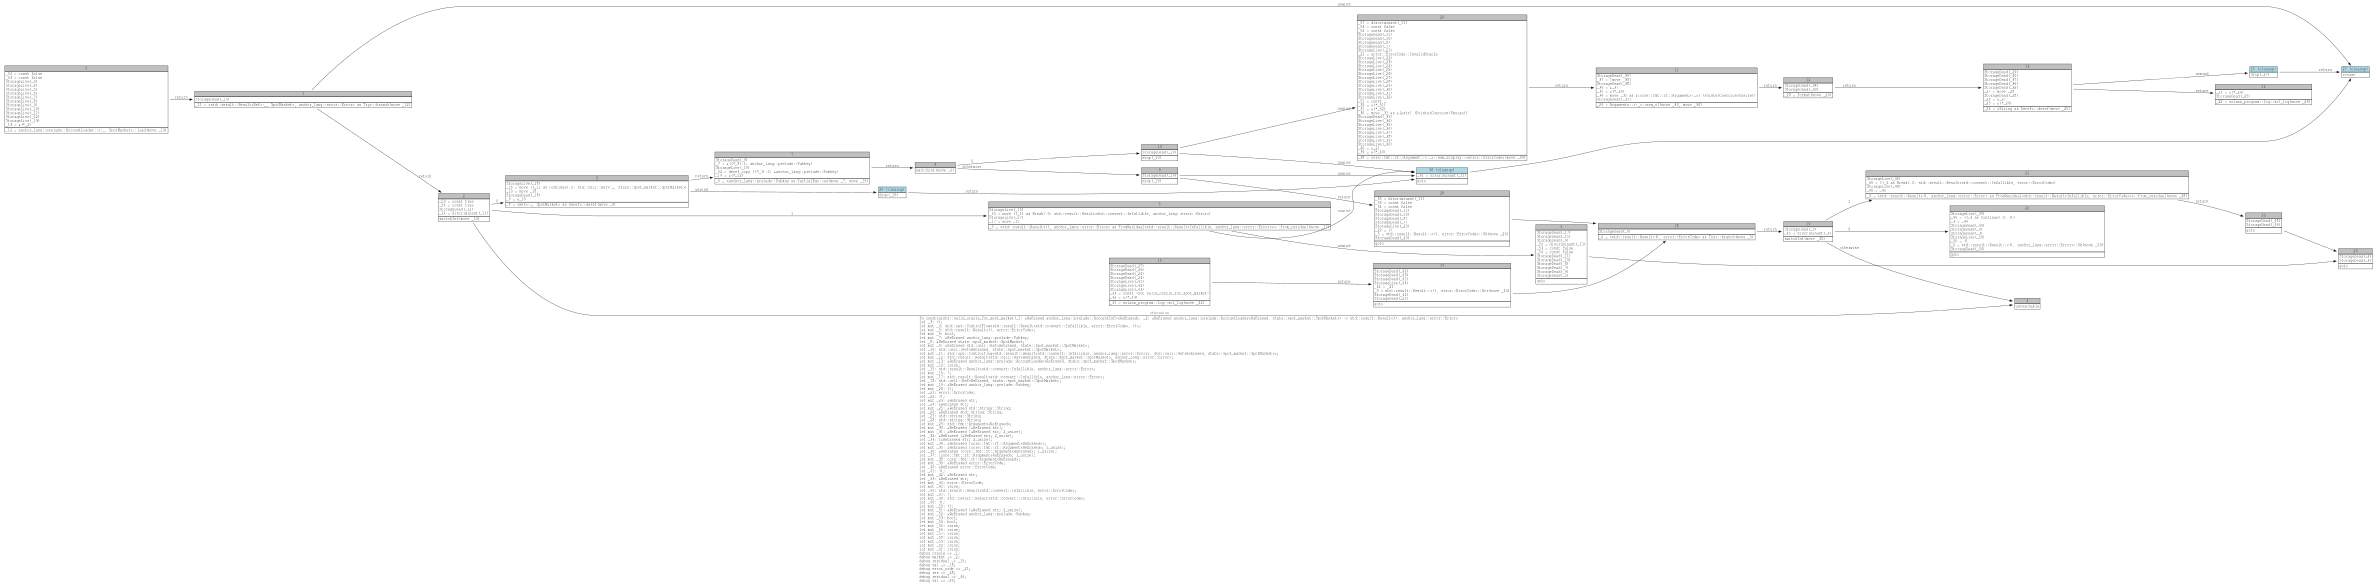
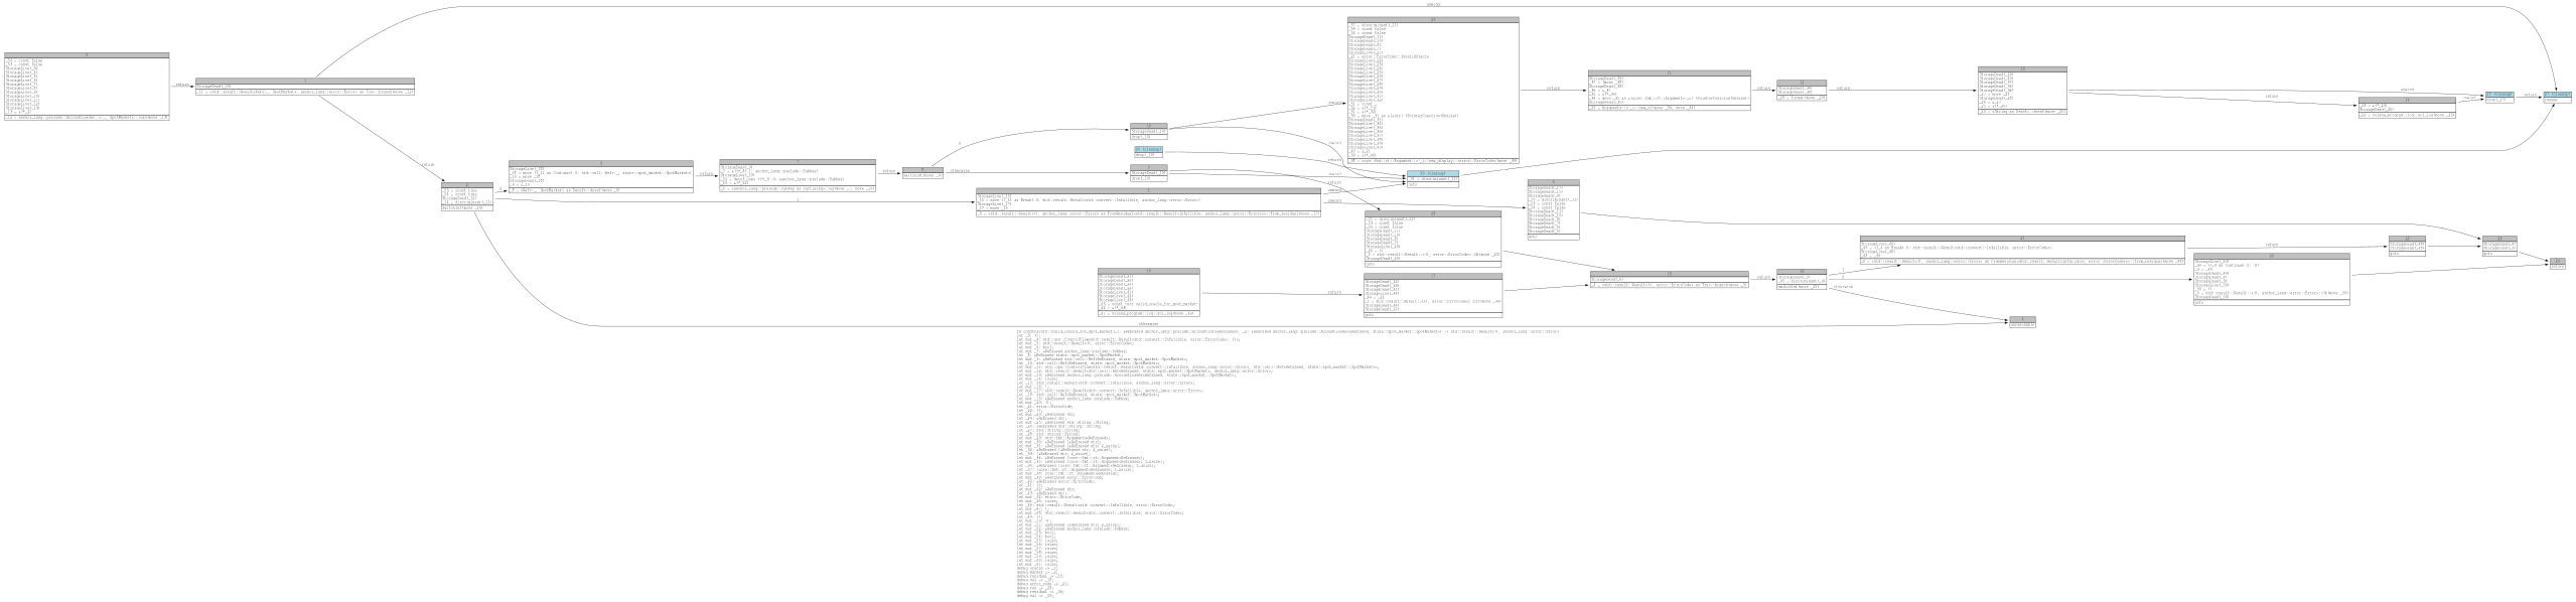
  digraph {
    fontname="Courier, monospace"
    label=<fn constraints::valid_oracle_for_spot_market(_1: &amp;ReErased anchor_lang::prelude::AccountInfo&lt;ReErased&gt;, _2: &amp;ReErased anchor_lang::prelude::AccountLoader&lt;ReErased, state::spot_market::SpotMarket&gt;) -&gt; std::result::Result&lt;(), anchor_lang::error::Error&gt;<br align="left"/>let _3: ();<br align="left"/>let mut _4: std::ops::ControlFlow&lt;std::result::Result&lt;std::convert::Infallible, error::ErrorCode&gt;, ()&gt;;<br align="left"/>let mut _5: std::result::Result&lt;(), error::ErrorCode&gt;;<br align="left"/>let mut _6: bool;<br align="left"/>let mut _7: &amp;ReErased anchor_lang::prelude::Pubkey;<br align="left"/>let _8: &amp;ReErased state::spot_market::SpotMarket;<br align="left"/>let mut _9: &amp;ReErased std::cell::Ref&lt;ReErased, state::spot_market::SpotMarket&gt;;<br align="left"/>let _10: std::cell::Ref&lt;ReErased, state::spot_market::SpotMarket&gt;;<br align="left"/>let mut _11: std::ops::ControlFlow&lt;std::result::Result&lt;std::convert::Infallible, anchor_lang::error::Error&gt;, std::cell::Ref&lt;ReErased, state::spot_market::SpotMarket&gt;&gt;;<br align="left"/>let mut _12: std::result::Result&lt;std::cell::Ref&lt;ReErased, state::spot_market::SpotMarket&gt;, anchor_lang::error::Error&gt;;<br align="left"/>let mut _13: &amp;ReErased anchor_lang::prelude::AccountLoader&lt;ReErased, state::spot_market::SpotMarket&gt;;<br align="left"/>let mut _14: isize;<br align="left"/>let _15: std::result::Result&lt;std::convert::Infallible, anchor_lang::error::Error&gt;;<br align="left"/>let mut _16: !;<br align="left"/>let mut _17: std::result::Result&lt;std::convert::Infallible, anchor_lang::error::Error&gt;;<br align="left"/>let _18: std::cell::Ref&lt;ReErased, state::spot_market::SpotMarket&gt;;<br align="left"/>let mut _19: &amp;ReErased anchor_lang::prelude::Pubkey;<br align="left"/>let mut _20: ();<br align="left"/>let _21: error::ErrorCode;<br align="left"/>let _22: ();<br align="left"/>let mut _23: &amp;ReErased str;<br align="left"/>let _24: &amp;ReErased str;<br align="left"/>let mut _25: &amp;ReErased std::string::String;<br align="left"/>let _26: &amp;ReErased std::string::String;<br align="left"/>let _27: std::string::String;<br align="left"/>let _28: std::string::String;<br align="left"/>let mut _29: std::fmt::Arguments&lt;ReErased&gt;;<br align="left"/>let mut _30: &amp;ReErased [&amp;ReErased str];<br align="left"/>let mut _31: &amp;ReErased [&amp;ReErased str; 2_usize];<br align="left"/>let _32: &amp;ReErased [&amp;ReErased str; 2_usize];<br align="left"/>let _33: [&amp;ReErased str; 2_usize];<br align="left"/>let mut _34: &amp;ReErased [core::fmt::rt::Argument&lt;ReErased&gt;];<br align="left"/>let mut _35: &amp;ReErased [core::fmt::rt::Argument&lt;ReErased&gt;; 1_usize];<br align="left"/>let _36: &amp;ReErased [core::fmt::rt::Argument&lt;ReErased&gt;; 1_usize];<br align="left"/>let _37: [core::fmt::rt::Argument&lt;ReErased&gt;; 1_usize];<br align="left"/>let mut _38: core::fmt::rt::Argument&lt;ReErased&gt;;<br align="left"/>let mut _39: &amp;ReErased error::ErrorCode;<br align="left"/>let _40: &amp;ReErased error::ErrorCode;<br align="left"/>let _41: ();<br align="left"/>let mut _42: &amp;ReErased str;<br align="left"/>let _43: &amp;ReErased str;<br align="left"/>let mut _44: error::ErrorCode;<br align="left"/>let mut _45: isize;<br align="left"/>let _46: std::result::Result&lt;std::convert::Infallible, error::ErrorCode&gt;;<br align="left"/>let mut _47: !;<br align="left"/>let mut _48: std::result::Result&lt;std::convert::Infallible, error::ErrorCode&gt;;<br align="left"/>let _49: ();<br align="left"/>let mut _50: ();<br align="left"/>let mut _51: &amp;ReErased [&amp;ReErased str; 2_usize];<br align="left"/>let mut _52: &amp;ReErased anchor_lang::prelude::Pubkey;<br align="left"/>let mut _53: bool;<br align="left"/>let mut _54: bool;<br align="left"/>let mut _55: isize;<br align="left"/>let mut _56: isize;<br align="left"/>let mut _57: isize;<br align="left"/>let mut _58: isize;<br align="left"/>let mut _59: isize;<br align="left"/>let mut _60: isize;<br align="left"/>let mut _61: isize;<br align="left"/>debug oracle =&gt; _1;<br align="left"/>debug market =&gt; _2;<br align="left"/>debug residual =&gt; _15;<br align="left"/>debug val =&gt; _18;<br align="left"/>debug error_code =&gt; _21;<br align="left"/>debug res =&gt; _28;<br align="left"/>debug residual =&gt; _46;<br align="left"/>debug val =&gt; _49;<br align="left"/>>
    rankdir=LR
    node [fontname="Courier, monospace" shape=none]
    edge [fontname="Courier, monospace"]
    n1 [label=<<table border="0" cellborder="1" cellspacing="0"><tr><td bgcolor="gray" align="center" colspan="1">0</td></tr><tr><td align="left" balign="left">_54 = const false<br/>_53 = const false<br/>StorageLive(_3)<br/>StorageLive(_4)<br/>StorageLive(_5)<br/>StorageLive(_6)<br/>StorageLive(_7)<br/>StorageLive(_8)<br/>StorageLive(_9)<br/>StorageLive(_10)<br/>StorageLive(_11)<br/>StorageLive(_12)<br/>StorageLive(_13)<br/>_13 = &amp;(*_2)<br/></td></tr><tr><td align="left">_12 = anchor_lang::prelude::AccountLoader::&lt;'_, SpotMarket&gt;::load(move _13)</td></tr></table>>]
    n2 [label=<<table border="0" cellborder="1" cellspacing="0"><tr><td bgcolor="gray" align="center" colspan="1">1</td></tr><tr><td align="left" balign="left">StorageDead(_13)<br/></td></tr><tr><td align="left">_11 = &lt;std::result::Result&lt;Ref&lt;'_, SpotMarket&gt;, anchor_lang::error::Error&gt; as Try&gt;::branch(move _12)</td></tr></table>>]
    n3 [label=<<table border="0" cellborder="1" cellspacing="0"><tr><td bgcolor="gray" align="center" colspan="1">2</td></tr><tr><td align="left" balign="left">_53 = const true<br/>_54 = const true<br/>StorageDead(_12)<br/>_14 = discriminant(_11)<br/></td></tr><tr><td align="left">switchInt(move _14)</td></tr></table>>]
    n4 [label=<<table border="0" cellborder="1" cellspacing="0"><tr><td bgcolor="lightblue" align="center" colspan="1">27 (cleanup)</td></tr><tr><td align="left">resume</td></tr></table>>]
    n5 [label=<<table border="0" cellborder="1" cellspacing="0"><tr><td bgcolor="gray" align="center" colspan="1">3</td></tr><tr><td align="left" balign="left">StorageLive(_18)<br/>_18 = move ((_11 as Continue).0: std::cell::Ref&lt;'_, state::spot_market::SpotMarket&gt;)<br/>_10 = move _18<br/>StorageDead(_18)<br/>_9 = &amp;_10<br/></td></tr><tr><td align="left">_8 = &lt;Ref&lt;'_, SpotMarket&gt; as Deref&gt;::deref(move _9)</td></tr></table>>]
    n6 [label=<<table border="0" cellborder="1" cellspacing="0"><tr><td bgcolor="gray" align="center" colspan="1">4</td></tr><tr><td align="left">unreachable</td></tr></table>>]
    n7 [label=<<table border="0" cellborder="1" cellspacing="0"><tr><td bgcolor="gray" align="center" colspan="1">5</td></tr><tr><td align="left" balign="left">StorageLive(_15)<br/>_15 = move ((_11 as Break).0: std::result::Result&lt;std::convert::Infallible, anchor_lang::error::Error&gt;)<br/>StorageLive(_17)<br/>_17 = move _15<br/></td></tr><tr><td align="left">_0 = &lt;std::result::Result&lt;(), anchor_lang::error::Error&gt; as FromResidual&lt;std::result::Result&lt;Infallible, anchor_lang::error::Error&gt;&gt;&gt;::from_residual(move _17)</td></tr></table>>]
    n8 [label=<<table border="0" cellborder="1" cellspacing="0"><tr><td bgcolor="gray" align="center" colspan="1">7</td></tr><tr><td align="left" balign="left">StorageDead(_9)<br/>_7 = &amp;((*_8).1: anchor_lang::prelude::Pubkey)<br/>StorageLive(_19)<br/>_52 = deref_copy ((*_1).0: &amp;anchor_lang::prelude::Pubkey)<br/>_19 = &amp;(*_52)<br/></td></tr><tr><td align="left">_6 = &lt;anchor_lang::prelude::Pubkey as PartialEq&gt;::eq(move _7, move _19)</td></tr></table>>]
    n9 [label=<<table border="0" cellborder="1" cellspacing="0"><tr><td bgcolor="lightblue" align="center" colspan="1">26 (cleanup)</td></tr><tr><td align="left">drop(_10)</td></tr></table>>]
    n10 [label=<<table border="0" cellborder="1" cellspacing="0"><tr><td bgcolor="gray" align="center" colspan="1">6</td></tr><tr><td align="left" balign="left">StorageDead(_17)<br/>StorageDead(_15)<br/>StorageDead(_9)<br/>_59 = discriminant(_11)<br/>_53 = const false<br/>_54 = const false<br/>StorageDead(_11)<br/>StorageDead(_10)<br/>StorageDead(_8)<br/>StorageDead(_7)<br/>StorageDead(_6)<br/>StorageDead(_5)<br/></td></tr><tr><td align="left">goto</td></tr></table>>]
    n11 [label=<<table border="0" cellborder="1" cellspacing="0"><tr><td bgcolor="lightblue" align="center" colspan="1">30 (cleanup)</td></tr><tr><td align="left" balign="left">_61 = discriminant(_11)<br/></td></tr><tr><td align="left">goto</td></tr></table>>]
    n12 [label=<<table border="0" cellborder="1" cellspacing="0"><tr><td bgcolor="gray" align="center" colspan="1">8</td></tr><tr><td align="left">switchInt(move _6)</td></tr></table>>]
    n13 [label=<<table border="0" cellborder="1" cellspacing="0"><tr><td bgcolor="gray" align="center" colspan="1">23</td></tr><tr><td align="left" balign="left">StorageDead(_4)<br/>StorageDead(_3)<br/></td></tr><tr><td align="left">goto</td></tr></table>>]
+   n14 [label=<<table border="0" cellborder="1" cellspacing="0"><tr><td bgcolor="gray" align="center" colspan="1">24</td></tr><tr><td align="left">return</td></tr></table>>]
    n15 [label=<<table border="0" cellborder="1" cellspacing="0"><tr><td bgcolor="gray" align="center" colspan="1">9</td></tr><tr><td align="left" balign="left">StorageDead(_19)<br/></td></tr><tr><td align="left">drop(_10)</td></tr></table>>]
    n16 [label=<<table border="0" cellborder="1" cellspacing="0"><tr><td bgcolor="gray" align="center" colspan="1">10</td></tr><tr><td align="left" balign="left">StorageDead(_19)<br/></td></tr><tr><td align="left">drop(_10)</td></tr></table>>]
    n17 [label=<<table border="0" cellborder="1" cellspacing="0"><tr><td bgcolor="gray" align="center" colspan="1">28</td></tr><tr><td align="left" balign="left">_55 = discriminant(_11)<br/>_53 = const false<br/>_54 = const false<br/>StorageDead(_11)<br/>StorageDead(_10)<br/>StorageDead(_8)<br/>StorageDead(_7)<br/>StorageLive(_20)<br/>_20 = ()<br/>_5 = std::result::Result::&lt;(), error::ErrorCode&gt;::Ok(move _20)<br/>StorageDead(_20)<br/></td></tr><tr><td align="left">goto</td></tr></table>>]
    n18 [label=<<table border="0" cellborder="1" cellspacing="0"><tr><td bgcolor="gray" align="center" colspan="1">29</td></tr><tr><td align="left" balign="left">_57 = discriminant(_11)<br/>_53 = const false<br/>_54 = const false<br/>StorageDead(_11)<br/>StorageDead(_10)<br/>StorageDead(_8)<br/>StorageDead(_7)<br/>StorageLive(_21)<br/>_21 = error::ErrorCode::InvalidOracle<br/>StorageLive(_22)<br/>StorageLive(_23)<br/>StorageLive(_24)<br/>StorageLive(_25)<br/>StorageLive(_26)<br/>StorageLive(_27)<br/>StorageLive(_28)<br/>StorageLive(_29)<br/>StorageLive(_30)<br/>StorageLive(_31)<br/>StorageLive(_32)<br/>_51 = const _<br/>_32 = &amp;(*_51)<br/>_31 = &amp;(*_32)<br/>_30 = move _31 as &amp;[&amp;str] (PointerCoercion(Unsize))<br/>StorageDead(_31)<br/>StorageLive(_34)<br/>StorageLive(_35)<br/>StorageLive(_36)<br/>StorageLive(_37)<br/>StorageLive(_38)<br/>StorageLive(_39)<br/>StorageLive(_40)<br/>_40 = &amp;_21<br/>_39 = &amp;(*_40)<br/></td></tr><tr><td align="left">_38 = core::fmt::rt::Argument::&lt;'_&gt;::new_display::&lt;error::ErrorCode&gt;(move _39)</td></tr></table>>]
    n19 [label=<<table border="0" cellborder="1" cellspacing="0"><tr><td bgcolor="gray" align="center" colspan="1">18</td></tr><tr><td align="left" balign="left">StorageDead(_6)<br/></td></tr><tr><td align="left">_4 = &lt;std::result::Result&lt;(), error::ErrorCode&gt; as Try&gt;::branch(move _5)</td></tr></table>>]
    n20 [label=<<table border="0" cellborder="1" cellspacing="0"><tr><td bgcolor="gray" align="center" colspan="1">11</td></tr><tr><td align="left" balign="left">StorageDead(_39)<br/>_37 = [move _38]<br/>StorageDead(_38)<br/>_36 = &amp;_37<br/>_35 = &amp;(*_36)<br/>_34 = move _35 as &amp;[core::fmt::rt::Argument&lt;'_&gt;] (PointerCoercion(Unsize))<br/>StorageDead(_35)<br/></td></tr><tr><td align="left">_29 = Arguments::&lt;'_&gt;::new_v1(move _30, move _34)</td></tr></table>>]
    n21 [label=<<table border="0" cellborder="1" cellspacing="0"><tr><td bgcolor="gray" align="center" colspan="1">12</td></tr><tr><td align="left" balign="left">StorageDead(_34)<br/>StorageDead(_30)<br/></td></tr><tr><td align="left">_28 = format(move _29)</td></tr></table>>]
    n22 [label=<<table border="0" cellborder="1" cellspacing="0"><tr><td bgcolor="gray" align="center" colspan="1">13</td></tr><tr><td align="left" balign="left">StorageDead(_29)<br/>StorageDead(_40)<br/>StorageDead(_37)<br/>StorageDead(_36)<br/>StorageDead(_32)<br/>_27 = move _28<br/>StorageDead(_28)<br/>_26 = &amp;_27<br/>_25 = &amp;(*_26)<br/></td></tr><tr><td align="left">_24 = &lt;String as Deref&gt;::deref(move _25)</td></tr></table>>]
    n23 [label=<<table border="0" cellborder="1" cellspacing="0"><tr><td bgcolor="gray" align="center" colspan="1">14</td></tr><tr><td align="left" balign="left">_23 = &amp;(*_24)<br/>StorageDead(_25)<br/></td></tr><tr><td align="left">_22 = solana_program::log::sol_log(move _23)</td></tr></table>>]
    n24 [label=<<table border="0" cellborder="1" cellspacing="0"><tr><td bgcolor="lightblue" align="center" colspan="1">25 (cleanup)</td></tr><tr><td align="left">drop(_27)</td></tr></table>>]
    n25 [label=<<table border="0" cellborder="1" cellspacing="0"><tr><td bgcolor="gray" align="center" colspan="1">16</td></tr><tr><td align="left" balign="left">StorageDead(_27)<br/>StorageDead(_26)<br/>StorageDead(_24)<br/>StorageDead(_22)<br/>StorageLive(_41)<br/>StorageLive(_42)<br/>StorageLive(_43)<br/>_43 = const &quot;not valid_oracle_for_spot_market&quot;<br/>_42 = &amp;(*_43)<br/></td></tr><tr><td align="left">_41 = solana_program::log::sol_log(move _42)</td></tr></table>>]
    n26 [label=<<table border="0" cellborder="1" cellspacing="0"><tr><td bgcolor="gray" align="center" colspan="1">17</td></tr><tr><td align="left" balign="left">StorageDead(_42)<br/>StorageDead(_43)<br/>StorageDead(_41)<br/>StorageLive(_44)<br/>_44 = _21<br/>_5 = std::result::Result::&lt;(), error::ErrorCode&gt;::Err(move _44)<br/>StorageDead(_44)<br/>StorageDead(_21)<br/></td></tr><tr><td align="left">goto</td></tr></table>>]
    n27 [label=<<table border="0" cellborder="1" cellspacing="0"><tr><td bgcolor="gray" align="center" colspan="1">19</td></tr><tr><td align="left" balign="left">StorageDead(_5)<br/>_45 = discriminant(_4)<br/></td></tr><tr><td align="left">switchInt(move _45)</td></tr></table>>]
    n28 [label=<<table border="0" cellborder="1" cellspacing="0"><tr><td bgcolor="gray" align="center" colspan="1">20</td></tr><tr><td align="left" balign="left">StorageLive(_49)<br/>_49 = ((_4 as Continue).0: ())<br/>_3 = _49<br/>StorageDead(_49)<br/>StorageDead(_4)<br/>StorageDead(_3)<br/>StorageLive(_50)<br/>_50 = ()<br/>_0 = std::result::Result::&lt;(), anchor_lang::error::Error&gt;::Ok(move _50)<br/>StorageDead(_50)<br/></td></tr><tr><td align="left">goto</td></tr></table>>]
    n29 [label=<<table border="0" cellborder="1" cellspacing="0"><tr><td bgcolor="gray" align="center" colspan="1">21</td></tr><tr><td align="left" balign="left">StorageLive(_46)<br/>_46 = ((_4 as Break).0: std::result::Result&lt;std::convert::Infallible, error::ErrorCode&gt;)<br/>StorageLive(_48)<br/>_48 = _46<br/></td></tr><tr><td align="left">_0 = &lt;std::result::Result&lt;(), anchor_lang::error::Error&gt; as FromResidual&lt;std::result::Result&lt;Infallible, error::ErrorCode&gt;&gt;&gt;::from_residual(move _48)</td></tr></table>>]
    n30 [label=<<table border="0" cellborder="1" cellspacing="0"><tr><td bgcolor="gray" align="center" colspan="1">22</td></tr><tr><td align="left" balign="left">StorageDead(_48)<br/>StorageDead(_46)<br/></td></tr><tr><td align="left">goto</td></tr></table>>]
    n1 -> n2 [label=return]
    n2 -> n3 [label=return]
    n2 -> n4 [label=unwind]
    n3 -> n5 [label=0]
    n3 -> n6 [label=otherwise]
    n3 -> n7 [label=1]
    n5 -> n8 [label=return]
-   n5 -> n9 [label=unwind]
    n7 -> n10 [label=unwind]
    n7 -> n11 [label=unwind]
    n8 -> n12 [label=return]
    n9 -> n11 [label=return]
    n10 -> n13
    n11 -> n4
    n12 -> n15 [label=otherwise]
    n12 -> n16 [label=0]
+   n13 -> n14
    n15 -> n11 [label=unwind]
    n15 -> n17 [label=return]
    n16 -> n11 [label=unwind]
    n16 -> n18 [label=unwind]
    n17 -> n19
    n18 -> n20 [label=return]
    n19 -> n27 [label=return]
    n20 -> n21 [label=return]
    n21 -> n22 [label=return]
    n22 -> n23 [label=return]
    n22 -> n24 [label=unwind]
+   n23 -> n24 [label=unwind]
    n24 -> n4 [label=return]
    n25 -> n26 [label=return]
    n26 -> n19
    n27 -> n6 [label=otherwise]
    n27 -> n28 [label=0]
    n27 -> n29 [label=1]
+   n28 -> n14
    n29 -> n30 [label=return]
    n30 -> n13
  }
